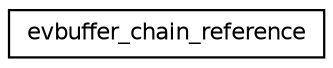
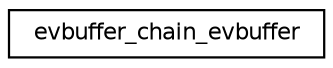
  digraph {
    rankdir=LR
-   n1 [color=black fillcolor=white fontname=Helvetica fontsize=10 height=0.2 label=evbuffer_chain_reference shape=record style=filled width=0.4]
+   n1 [color=black fillcolor=white fontname=Helvetica fontsize=10 height=0.2 label=evbuffer_chain_evbuffer shape=record style=filled width=0.4]
  }
